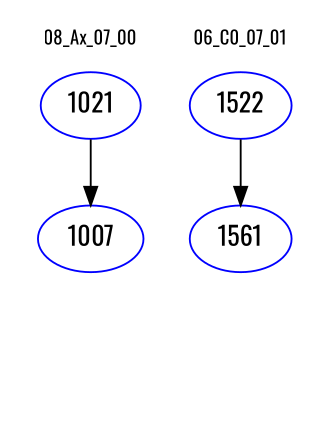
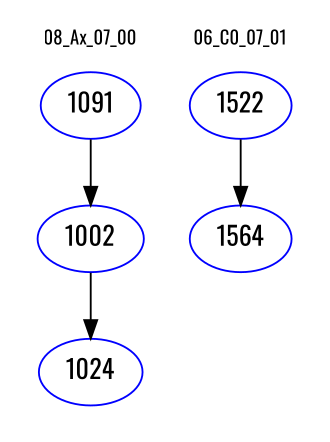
  digraph {
    fontname=Oswald
    node [color=blue fontname=Oswald]
    edge [color=black fontname=Oswald]
-   n1 [label=1021]
-   n2 [label=1007]
+   n1 [label=1091]
+   n2 [label=1002]
+   n3 [label=1024]
    n4 [label=1522]
-   n5 [label=1561]
+   n5 [label=1564]
    subgraph cluster_1 {
      color=white
      fontsize=10
      label="08_Ax_07_00"
      n1
      n2
+     n3
    }
    subgraph cluster_2 {
      color=white
      fontsize=10
      label="06_C0_07_01"
      n4
      n5
    }
    n1 -> n2
+   n2 -> n3
    n4 -> n5
  }
